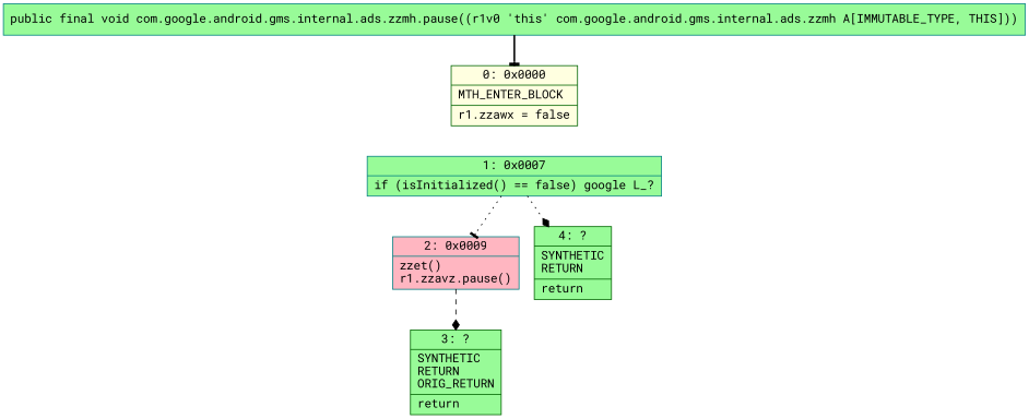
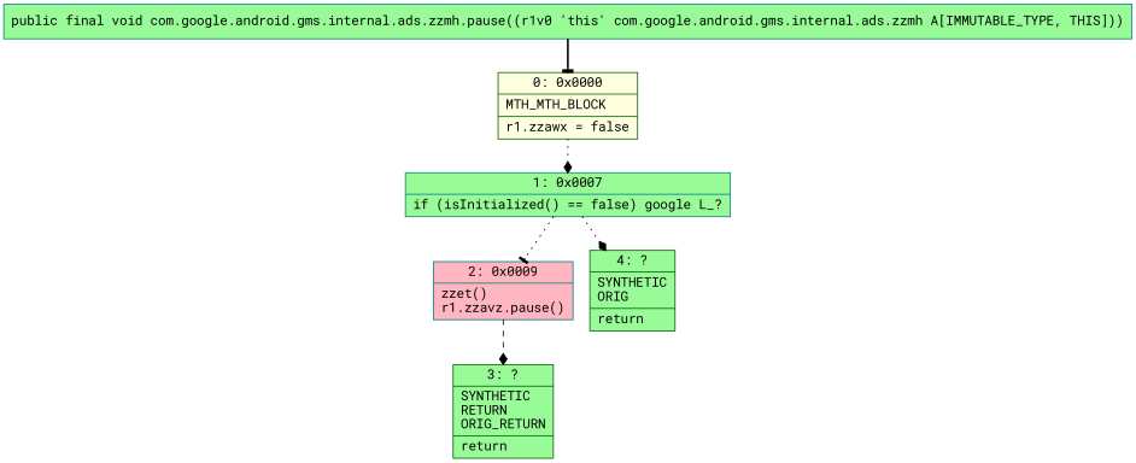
  digraph {
    fontname="Roboto Mono"
    node [color=darkgreen fillcolor=palegreen fontname="Roboto Mono" shape=record style=filled]
    edge [arrowhead=diamond fontname="Roboto Mono" style=dotted]
-   n1 [fillcolor=lightyellow label="{0\:\ 0x0000|MTH_ENTER_BLOCK\l|r1.zzawx = false\l}"]
+   n1 [fillcolor=lightyellow label="{0\:\ 0x0000|MTH_MTH_BLOCK\l|r1.zzawx = false\l}"]
    n2 [color=teal label="{1\:\ 0x0007|if (isInitialized() == false) google L_?\l}"]
    n3 [color=teal fillcolor=lightpink label="{2\:\ 0x0009|zzet()\lr1.zzavz.pause()\l}"]
-   n4 [label="{4\:\ ?|SYNTHETIC\lRETURN\l|return\l}"]
+   n4 [label="{4\:\ ?|SYNTHETIC\lORIG\l|return\l}"]
    n5 [label="{3\:\ ?|SYNTHETIC\lRETURN\lORIG_RETURN\l|return\l}"]
    n6 [color=teal label="{public final void com.google.android.gms.internal.ads.zzmh.pause((r1v0 'this' com.google.android.gms.internal.ads.zzmh A[IMMUTABLE_TYPE, THIS])) }"]
+   n1 -> n2
    n2 -> n3 [arrowhead=tee]
    n2 -> n4
    n3 -> n5 [style=dashed]
    n6 -> n1 [arrowhead=tee style=bold]
  }
